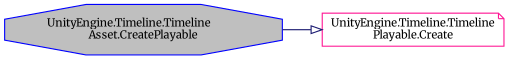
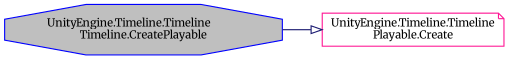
  digraph {
    rankdir=LR
    fontname=Merriweather
    node [fontname=Merriweather fontsize=10 style=filled]
-   n1 [color=blue fillcolor=grey75 fontcolor=black height=0.2 label="UnityEngine.Timeline.Timeline\lAsset.CreatePlayable" shape=octagon width=0.4]
+   n1 [color=blue fillcolor=grey75 fontcolor=black height=0.2 label="UnityEngine.Timeline.Timeline\lTimeline.CreatePlayable" shape=octagon width=0.4]
    n2 [color=deeppink fillcolor=white height=0.2 label="UnityEngine.Timeline.Timeline\lPlayable.Create" shape=note width=0.4]
    n1 -> n2 [color=midnightblue fontname=Merriweather fontsize=10 labelfontname=Helvetica labelfontsize=10 style=solid arrowhead=onormal]
  }
